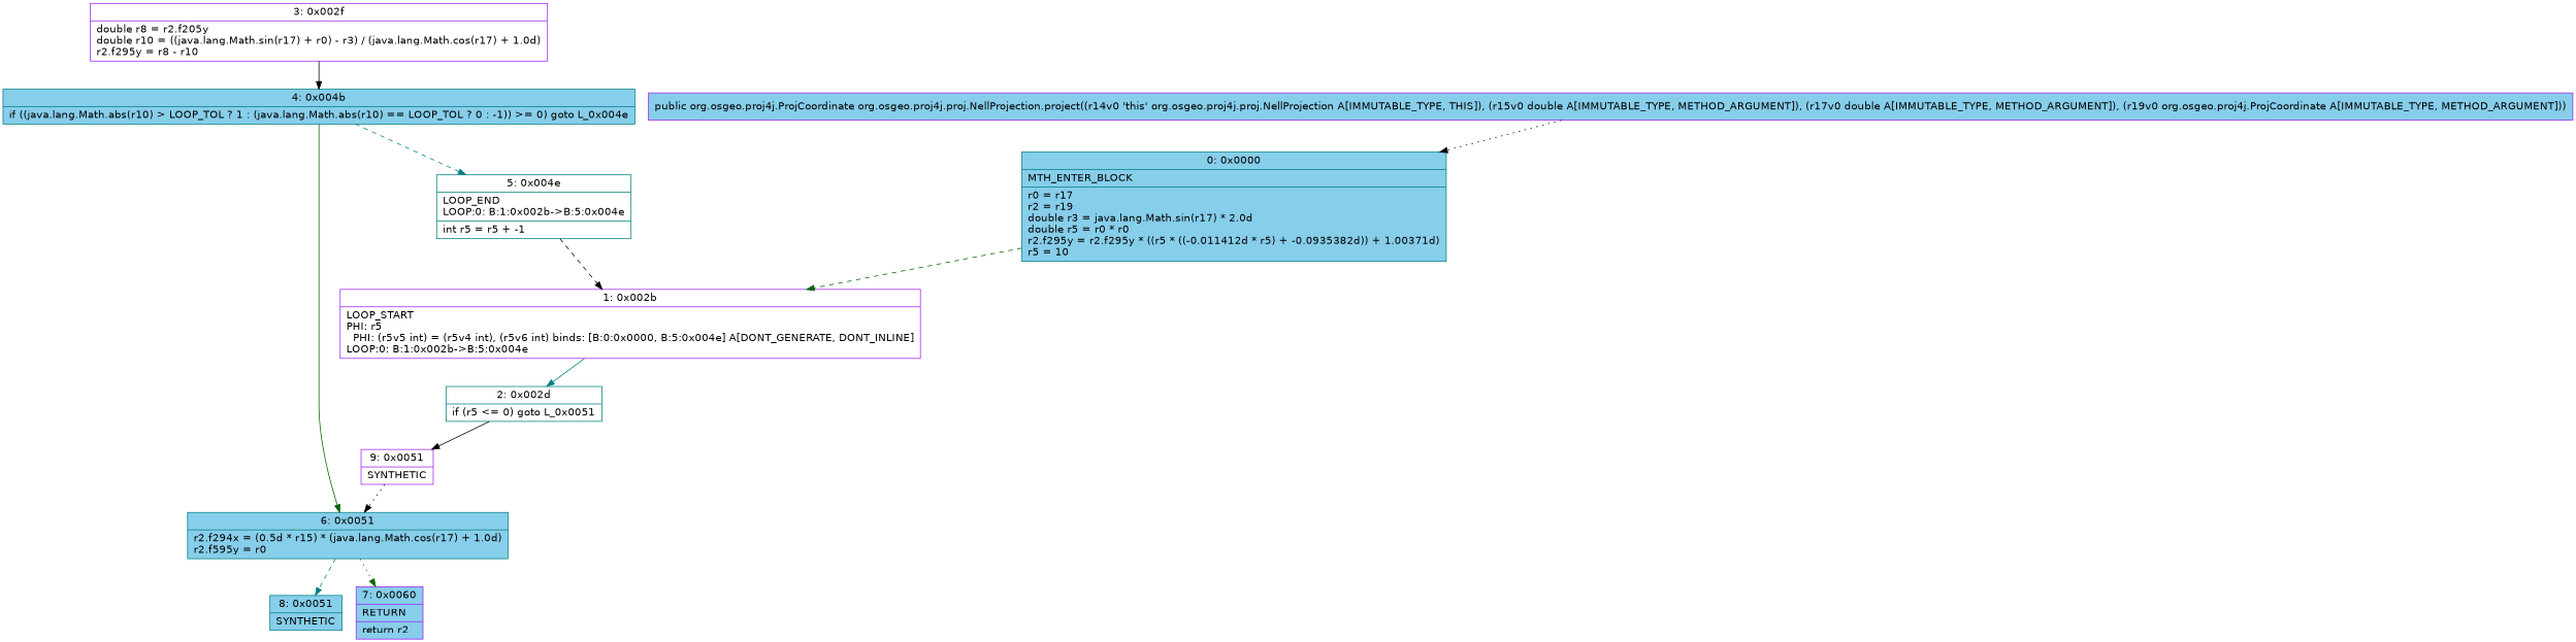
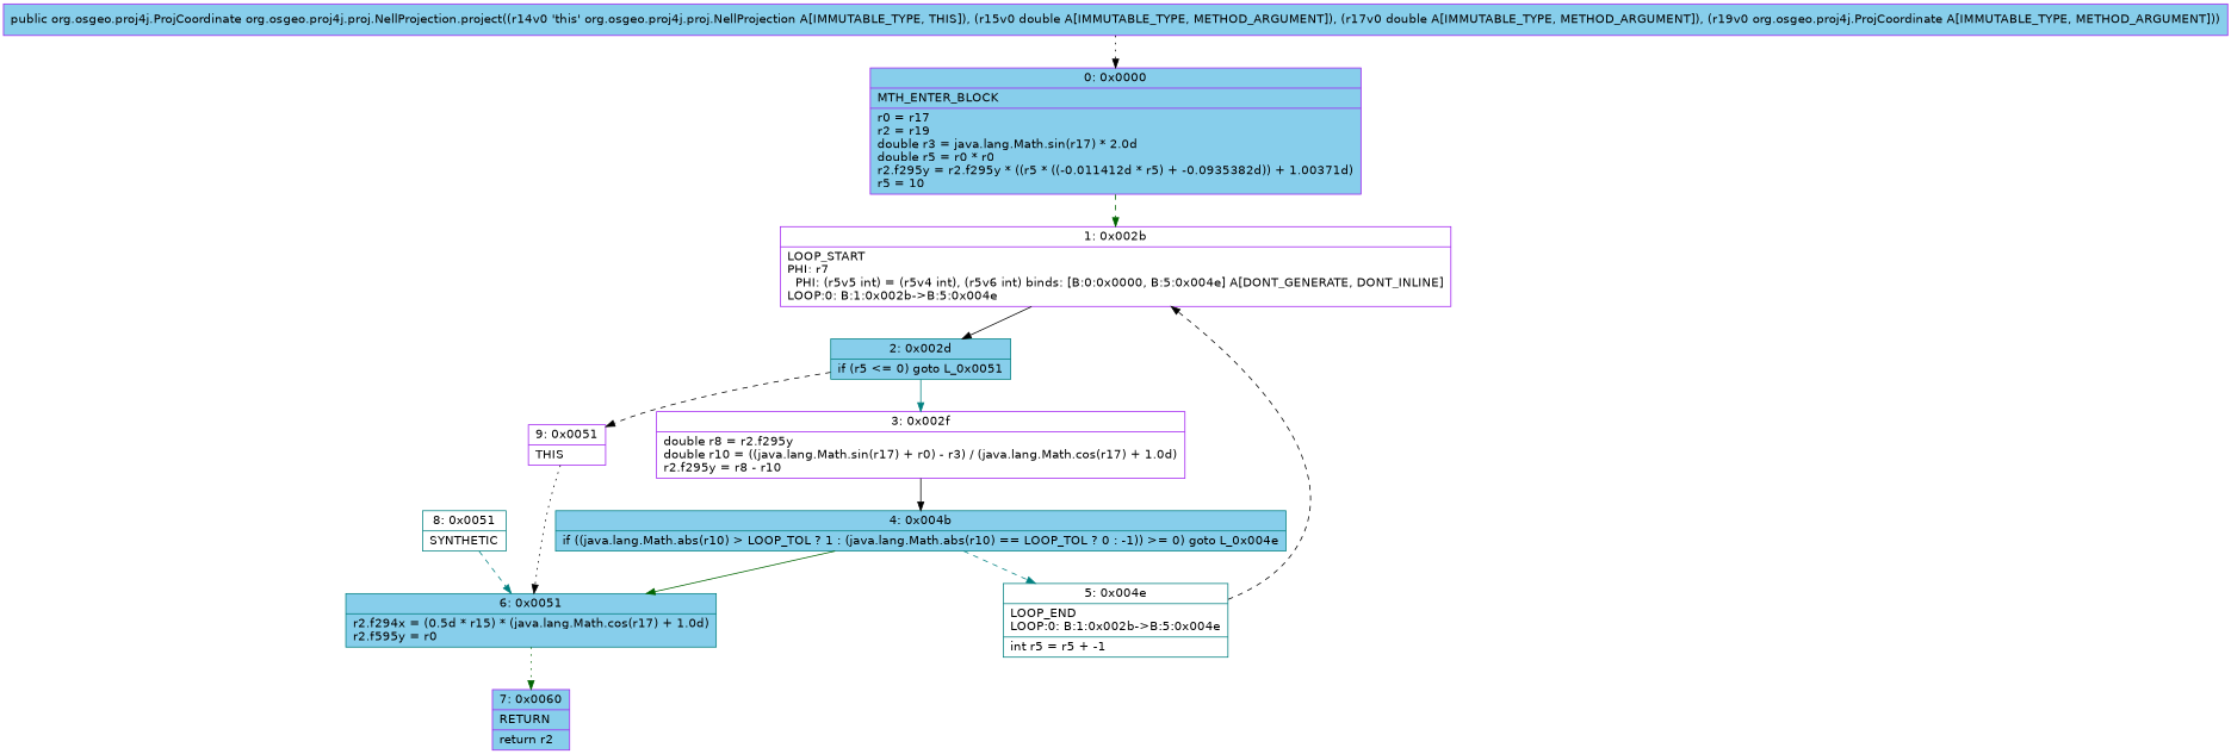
  digraph {
    fontname="DejaVu Sans"
    node [color=teal fillcolor=skyblue fontname="DejaVu Sans" shape=record style=filled]
    edge [color=black fontname="DejaVu Sans" style=dashed]
-   n1 [label="{0\:\ 0x0000|MTH_ENTER_BLOCK\l|r0 = r17\lr2 = r19\ldouble r3 = java.lang.Math.sin(r17) * 2.0d\ldouble r5 = r0 * r0\lr2.f295y = r2.f295y * ((r5 * ((\-0.011412d * r5) + \-0.0935382d)) + 1.00371d)\lr5 = 10\l}"]
-   n2 [color=purple fillcolor=white label="{1\:\ 0x002b|LOOP_START\lPHI: r5 \l  PHI: (r5v5 int) = (r5v4 int), (r5v6 int) binds: [B:0:0x0000, B:5:0x004e] A[DONT_GENERATE, DONT_INLINE]\lLOOP:0: B:1:0x002b\-\>B:5:0x004e\l}"]
-   n3 [fillcolor=white label="{2\:\ 0x002d|if (r5 \<= 0) goto L_0x0051\l}"]
-   n4 [color=purple fillcolor=white label="{3\:\ 0x002f|double r8 = r2.f205y\ldouble r10 = ((java.lang.Math.sin(r17) + r0) \- r3) \/ (java.lang.Math.cos(r17) + 1.0d)\lr2.f295y = r8 \- r10\l}"]
-   n5 [color=purple fillcolor=white label="{9\:\ 0x0051|SYNTHETIC\l}"]
+   n1 [color=purple label="{0\:\ 0x0000|MTH_ENTER_BLOCK\l|r0 = r17\lr2 = r19\ldouble r3 = java.lang.Math.sin(r17) * 2.0d\ldouble r5 = r0 * r0\lr2.f295y = r2.f295y * ((r5 * ((\-0.011412d * r5) + \-0.0935382d)) + 1.00371d)\lr5 = 10\l}"]
+   n2 [color=purple fillcolor=white label="{1\:\ 0x002b|LOOP_START\lPHI: r7 \l  PHI: (r5v5 int) = (r5v4 int), (r5v6 int) binds: [B:0:0x0000, B:5:0x004e] A[DONT_GENERATE, DONT_INLINE]\lLOOP:0: B:1:0x002b\-\>B:5:0x004e\l}"]
+   n3 [label="{2\:\ 0x002d|if (r5 \<= 0) goto L_0x0051\l}"]
+   n4 [color=purple fillcolor=white label="{3\:\ 0x002f|double r8 = r2.f295y\ldouble r10 = ((java.lang.Math.sin(r17) + r0) \- r3) \/ (java.lang.Math.cos(r17) + 1.0d)\lr2.f295y = r8 \- r10\l}"]
+   n5 [color=purple fillcolor=white label="{9\:\ 0x0051|THIS\l}"]
    n6 [label="{4\:\ 0x004b|if ((java.lang.Math.abs(r10) \> LOOP_TOL ? 1 : (java.lang.Math.abs(r10) == LOOP_TOL ? 0 : \-1)) \>= 0) goto L_0x004e\l}"]
    n7 [label="{6\:\ 0x0051|r2.f294x = (0.5d * r15) * (java.lang.Math.cos(r17) + 1.0d)\lr2.f595y = r0\l}"]
    n8 [fillcolor=white label="{5\:\ 0x004e|LOOP_END\lLOOP:0: B:1:0x002b\-\>B:5:0x004e\l|int r5 = r5 + \-1\l}"]
-   n9 [label="{8\:\ 0x0051|SYNTHETIC\l}"]
+   n9 [fillcolor=white label="{8\:\ 0x0051|SYNTHETIC\l}"]
    n10 [color=purple label="{7\:\ 0x0060|RETURN\l|return r2\l}"]
    n11 [color=purple label="{public org.osgeo.proj4j.ProjCoordinate org.osgeo.proj4j.proj.NellProjection.project((r14v0 'this' org.osgeo.proj4j.proj.NellProjection A[IMMUTABLE_TYPE, THIS]), (r15v0 double A[IMMUTABLE_TYPE, METHOD_ARGUMENT]), (r17v0 double A[IMMUTABLE_TYPE, METHOD_ARGUMENT]), (r19v0 org.osgeo.proj4j.ProjCoordinate A[IMMUTABLE_TYPE, METHOD_ARGUMENT])) }"]
    n1 -> n2 [color=darkgreen]
-   n2 -> n3 [color=teal style=solid]
-   n3 -> n5 [style=solid]
+   n2 -> n3 [style=solid]
+   n3 -> n4 [color=teal style=solid]
+   n3 -> n5
    n4 -> n6 [style=solid]
    n5 -> n7 [style=dotted]
    n6 -> n7 [color=darkgreen style=solid]
    n6 -> n8 [color=teal]
    n7 -> n10 [color=darkgreen style=dotted]
    n8 -> n2
-   n7 -> n9 [color=teal]
+   n9 -> n7 [color=teal]
    n11 -> n1 [style=dotted]
  }
